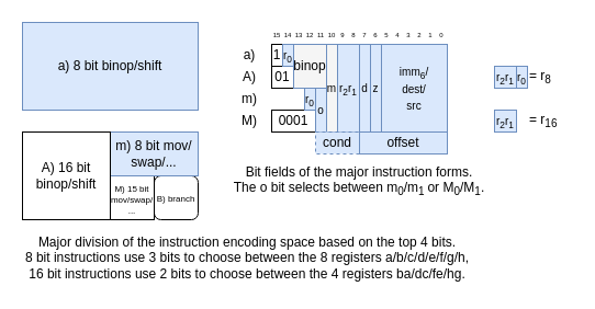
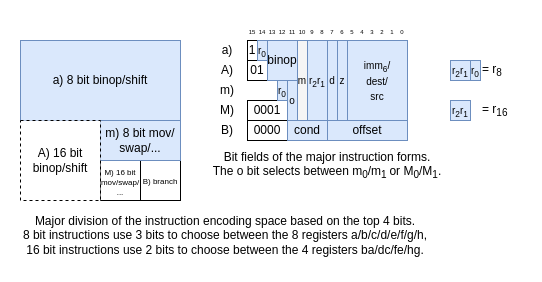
  <mxCell id="0" />
  <mxCell id="1" parent="0" />
- <mxCell id="2" value="a) 8 bit binop/shift" style="rounded=0;whiteSpace=wrap;html=1;fillColor=#dae8fc;strokeColor=#6c8ebf;" vertex="1" parent="1"><mxGeometry x="20" y="20" width="160" height="80" as="geometry" /></mxCell>
- <mxCell id="3" value="&lt;font style=&quot;font-size: 8px;&quot;&gt;B) branch&lt;/font&gt;" style="whiteSpace=wrap;html=1;rounded=1;" vertex="1" parent="1"><mxGeometry x="140" y="160" width="40" height="40" as="geometry" /></mxCell>
+ <mxCell id="2" value="a) 8 bit binop/shift" style="rounded=0;whiteSpace=wrap;html=1;fillColor=#dae8fc;strokeColor=#6c8ebf;" vertex="1" parent="1"><mxGeometry x="20" y="40" width="160" height="80" as="geometry" /></mxCell>
+ <mxCell id="3" value="&lt;font style=&quot;font-size: 8px;&quot;&gt;B) branch&lt;/font&gt;" style="rounded=0;whiteSpace=wrap;html=1;" vertex="1" parent="1"><mxGeometry x="140" y="160" width="40" height="40" as="geometry" /></mxCell>
  <mxCell id="4" style="edgeStyle=orthogonalEdgeStyle;rounded=0;orthogonalLoop=1;jettySize=auto;html=1;exitX=0.5;exitY=1;exitDx=0;exitDy=0;" edge="1" parent="1" source="2" target="2"><mxGeometry relative="1" as="geometry" /></mxCell>
- <mxCell id="5" value="&lt;font style=&quot;font-size: 8px;&quot;&gt;M) 15 bit&lt;/font&gt;&lt;div style=&quot;font-size: 8px;&quot;&gt;&lt;font style=&quot;font-size: 8px;&quot;&gt;mov/swap/&lt;/font&gt;&lt;/div&gt;&lt;div style=&quot;font-size: 8px;&quot;&gt;&lt;font style=&quot;font-size: 8px;&quot;&gt;...&lt;/font&gt;&lt;/div&gt;" style="rounded=0;whiteSpace=wrap;html=1;" vertex="1" parent="1"><mxGeometry x="100" y="160" width="40" height="40" as="geometry" /></mxCell>
+ <mxCell id="5" value="&lt;font style=&quot;font-size: 8px;&quot;&gt;M) 16 bit&lt;/font&gt;&lt;div style=&quot;font-size: 8px;&quot;&gt;&lt;font style=&quot;font-size: 8px;&quot;&gt;mov/swap/&lt;/font&gt;&lt;/div&gt;&lt;div style=&quot;font-size: 8px;&quot;&gt;&lt;font style=&quot;font-size: 8px;&quot;&gt;...&lt;/font&gt;&lt;/div&gt;" style="rounded=0;whiteSpace=wrap;html=1;" vertex="1" parent="1"><mxGeometry x="100" y="160" width="40" height="40" as="geometry" /></mxCell>
  <mxCell id="6" value="m) 8 bit mov/ swap/..." style="rounded=0;whiteSpace=wrap;html=1;fillColor=#dae8fc;strokeColor=#6c8ebf;" vertex="1" parent="1"><mxGeometry x="100" y="120" width="80" height="40" as="geometry" /></mxCell>
- <mxCell id="7" value="A) 16 bit binop/shift" style="rounded=0;whiteSpace=wrap;html=1;" vertex="1" parent="1"><mxGeometry x="20" y="120" width="80" height="80" as="geometry" /></mxCell>
+ <mxCell id="7" value="A) 16 bit binop/shift" style="rounded=0;whiteSpace=wrap;html=1;dashed=1;" vertex="1" parent="1"><mxGeometry x="20" y="120" width="80" height="80" as="geometry" /></mxCell>
  <mxCell id="8" value="Major division of the instruction encoding space based on the top 4 bits.&lt;div&gt;8 bit instructions use 3 bits to choose between the 8 registers a/b/c/d/e/f/g/h,&lt;/div&gt;&lt;div&gt;16 bit instructions use 2 bits to choose between the 4 registers ba/dc/fe/hg.&lt;/div&gt;" style="text;html=1;align=center;verticalAlign=middle;whiteSpace=wrap;rounded=0;" vertex="1" parent="1"><mxGeometry x="20" y="210" width="410" height="50" as="geometry" /></mxCell>
  <mxCell id="9" value="1" style="rounded=0;whiteSpace=wrap;html=1;" vertex="1" parent="1"><mxGeometry x="247" y="40" width="10" height="20" as="geometry" /></mxCell>
  <mxCell id="10" value="01" style="rounded=0;whiteSpace=wrap;html=1;" vertex="1" parent="1"><mxGeometry x="247" y="60" width="20" height="20" as="geometry" /></mxCell>
  <mxCell id="11" value="000&lt;span style=&quot;background-color: initial;&quot;&gt;1&lt;/span&gt;" style="rounded=0;whiteSpace=wrap;html=1;" vertex="1" parent="1"><mxGeometry x="247" y="100" width="40" height="20" as="geometry" /></mxCell>
+ <mxCell id="12" value="000&lt;span style=&quot;background-color: initial;&quot;&gt;0&lt;/span&gt;" style="rounded=0;whiteSpace=wrap;html=1;" vertex="1" parent="1"><mxGeometry x="247" y="120" width="40" height="20" as="geometry" /></mxCell>
  <mxCell id="13" value="&lt;font style=&quot;font-size: 10px;&quot;&gt;r&lt;sub&gt;0&lt;/sub&gt;&lt;/font&gt;" style="rounded=0;whiteSpace=wrap;html=1;fillColor=#dae8fc;strokeColor=#6c8ebf;" vertex="1" parent="1"><mxGeometry x="257" y="40" width="10" height="20" as="geometry" /></mxCell>
- <mxCell id="14" value="binop" style="rounded=0;whiteSpace=wrap;html=1;fillColor=#f5f5f5;strokeColor=#6c8ebf;" vertex="1" parent="1"><mxGeometry x="267" y="40" width="30" height="40" as="geometry" /></mxCell>
+ <mxCell id="14" value="binop" style="rounded=0;whiteSpace=wrap;html=1;fillColor=#dae8fc;strokeColor=#6c8ebf;" vertex="1" parent="1"><mxGeometry x="267" y="40" width="30" height="40" as="geometry" /></mxCell>
  <mxCell id="15" value="&lt;font style=&quot;font-size: 10px;&quot;&gt;m&lt;/font&gt;" style="rounded=0;whiteSpace=wrap;html=1;fillColor=#f5f5f5;strokeColor=#6c8ebf;" vertex="1" parent="1"><mxGeometry x="297" y="40" width="10" height="80" as="geometry" /></mxCell>
  <mxCell id="16" value="&lt;font style=&quot;font-size: 10px;&quot;&gt;r&lt;sub&gt;0&lt;/sub&gt;&lt;/font&gt;" style="rounded=0;whiteSpace=wrap;html=1;fillColor=#dae8fc;strokeColor=#6c8ebf;" vertex="1" parent="1"><mxGeometry x="277" y="80" width="10" height="20" as="geometry" /></mxCell>
  <mxCell id="17" value="&lt;span style=&quot;font-size: 10px;&quot;&gt;o&lt;/span&gt;" style="rounded=0;whiteSpace=wrap;html=1;fillColor=#dae8fc;strokeColor=#6c8ebf;" vertex="1" parent="1"><mxGeometry x="287" y="80" width="10" height="40" as="geometry" /></mxCell>
  <mxCell id="18" value="&lt;font style=&quot;font-size: 10px;&quot;&gt;r&lt;sub&gt;2&lt;/sub&gt;r&lt;sub&gt;1&lt;/sub&gt;&lt;/font&gt;" style="rounded=0;whiteSpace=wrap;html=1;fillColor=#dae8fc;strokeColor=#6c8ebf;" vertex="1" parent="1"><mxGeometry x="307" y="40" width="20" height="80" as="geometry" /></mxCell>
  <mxCell id="19" value="&lt;font style=&quot;font-size: 10px;&quot;&gt;d&lt;/font&gt;" style="rounded=0;whiteSpace=wrap;html=1;fillColor=#dae8fc;strokeColor=#6c8ebf;" vertex="1" parent="1"><mxGeometry x="327" y="40" width="10" height="80" as="geometry" /></mxCell>
  <mxCell id="20" value="&lt;span style=&quot;font-size: 10px;&quot;&gt;z&lt;/span&gt;" style="rounded=0;whiteSpace=wrap;html=1;fillColor=#dae8fc;strokeColor=#6c8ebf;" vertex="1" parent="1"><mxGeometry x="337" y="40" width="10" height="80" as="geometry" /></mxCell>
  <mxCell id="21" value="&lt;span style=&quot;font-size: 10px;&quot;&gt;imm&lt;sub&gt;6&lt;/sub&gt;/&lt;/span&gt;&lt;div&gt;&lt;span style=&quot;font-size: 10px;&quot;&gt;dest/&lt;/span&gt;&lt;/div&gt;&lt;div&gt;&lt;span style=&quot;font-size: 10px;&quot;&gt;src&lt;/span&gt;&lt;/div&gt;" style="rounded=0;whiteSpace=wrap;html=1;fillColor=#dae8fc;strokeColor=#6c8ebf;" vertex="1" parent="1"><mxGeometry x="347" y="40" width="60" height="80" as="geometry" /></mxCell>
- <mxCell id="22" value="cond" style="rounded=0;whiteSpace=wrap;html=1;fillColor=#dae8fc;strokeColor=#6c8ebf;dashed=1;" vertex="1" parent="1"><mxGeometry x="287" y="120" width="40" height="20" as="geometry" /></mxCell>
+ <mxCell id="22" value="cond" style="rounded=0;whiteSpace=wrap;html=1;fillColor=#dae8fc;strokeColor=#6c8ebf;" vertex="1" parent="1"><mxGeometry x="287" y="120" width="40" height="20" as="geometry" /></mxCell>
  <mxCell id="23" value="offset" style="rounded=0;whiteSpace=wrap;html=1;fillColor=#dae8fc;strokeColor=#6c8ebf;" vertex="1" parent="1"><mxGeometry x="327" y="120" width="80" height="20" as="geometry" /></mxCell>
  <mxCell id="24" value="&lt;font style=&quot;font-size: 6px;&quot;&gt;15&lt;/font&gt;" style="text;html=1;align=center;verticalAlign=middle;whiteSpace=wrap;rounded=0;" vertex="1" parent="1"><mxGeometry x="247" y="20" width="10" height="20" as="geometry" /></mxCell>
  <mxCell id="25" value="&lt;span style=&quot;font-size: 6px;&quot;&gt;14&lt;/span&gt;" style="text;html=1;align=center;verticalAlign=middle;whiteSpace=wrap;rounded=0;" vertex="1" parent="1"><mxGeometry x="257" y="20" width="10" height="20" as="geometry" /></mxCell>
  <mxCell id="26" value="&lt;font style=&quot;font-size: 6px;&quot;&gt;13&lt;/font&gt;" style="text;html=1;align=center;verticalAlign=middle;whiteSpace=wrap;rounded=0;" vertex="1" parent="1"><mxGeometry x="267" y="20" width="10" height="20" as="geometry" /></mxCell>
  <mxCell id="27" value="&lt;span style=&quot;font-size: 6px;&quot;&gt;12&lt;/span&gt;" style="text;html=1;align=center;verticalAlign=middle;whiteSpace=wrap;rounded=0;" vertex="1" parent="1"><mxGeometry x="277" y="20" width="10" height="20" as="geometry" /></mxCell>
  <mxCell id="28" value="&lt;font style=&quot;font-size: 6px;&quot;&gt;11&lt;/font&gt;" style="text;html=1;align=center;verticalAlign=middle;whiteSpace=wrap;rounded=0;" vertex="1" parent="1"><mxGeometry x="287" y="20" width="10" height="20" as="geometry" /></mxCell>
  <mxCell id="29" value="&lt;span style=&quot;font-size: 6px;&quot;&gt;10&lt;/span&gt;" style="text;html=1;align=center;verticalAlign=middle;whiteSpace=wrap;rounded=0;" vertex="1" parent="1"><mxGeometry x="297" y="20" width="10" height="20" as="geometry" /></mxCell>
  <mxCell id="30" value="&lt;font style=&quot;font-size: 6px;&quot;&gt;9&lt;/font&gt;" style="text;html=1;align=center;verticalAlign=middle;whiteSpace=wrap;rounded=0;" vertex="1" parent="1"><mxGeometry x="307" y="20" width="10" height="20" as="geometry" /></mxCell>
  <mxCell id="31" value="&lt;span style=&quot;font-size: 6px;&quot;&gt;8&lt;/span&gt;" style="text;html=1;align=center;verticalAlign=middle;whiteSpace=wrap;rounded=0;" vertex="1" parent="1"><mxGeometry x="317" y="20" width="10" height="20" as="geometry" /></mxCell>
  <mxCell id="32" value="&lt;font style=&quot;font-size: 6px;&quot;&gt;7&lt;/font&gt;" style="text;html=1;align=center;verticalAlign=middle;whiteSpace=wrap;rounded=0;" vertex="1" parent="1"><mxGeometry x="327" y="20" width="10" height="20" as="geometry" /></mxCell>
  <mxCell id="33" value="&lt;span style=&quot;font-size: 6px;&quot;&gt;6&lt;/span&gt;" style="text;html=1;align=center;verticalAlign=middle;whiteSpace=wrap;rounded=0;" vertex="1" parent="1"><mxGeometry x="337" y="20" width="10" height="20" as="geometry" /></mxCell>
  <mxCell id="34" value="&lt;font style=&quot;font-size: 6px;&quot;&gt;5&lt;/font&gt;" style="text;html=1;align=center;verticalAlign=middle;whiteSpace=wrap;rounded=0;" vertex="1" parent="1"><mxGeometry x="347" y="20" width="10" height="20" as="geometry" /></mxCell>
  <mxCell id="35" value="&lt;span style=&quot;font-size: 6px;&quot;&gt;4&lt;/span&gt;" style="text;html=1;align=center;verticalAlign=middle;whiteSpace=wrap;rounded=0;" vertex="1" parent="1"><mxGeometry x="357" y="20" width="10" height="20" as="geometry" /></mxCell>
  <mxCell id="36" value="&lt;font style=&quot;font-size: 6px;&quot;&gt;3&lt;/font&gt;" style="text;html=1;align=center;verticalAlign=middle;whiteSpace=wrap;rounded=0;" vertex="1" parent="1"><mxGeometry x="367" y="20" width="10" height="20" as="geometry" /></mxCell>
  <mxCell id="37" value="&lt;span style=&quot;font-size: 6px;&quot;&gt;2&lt;/span&gt;" style="text;html=1;align=center;verticalAlign=middle;whiteSpace=wrap;rounded=0;" vertex="1" parent="1"><mxGeometry x="377" y="20" width="10" height="20" as="geometry" /></mxCell>
  <mxCell id="38" value="&lt;font style=&quot;font-size: 6px;&quot;&gt;1&lt;/font&gt;" style="text;html=1;align=center;verticalAlign=middle;whiteSpace=wrap;rounded=0;" vertex="1" parent="1"><mxGeometry x="387" y="20" width="10" height="20" as="geometry" /></mxCell>
  <mxCell id="39" value="&lt;span style=&quot;font-size: 6px;&quot;&gt;0&lt;/span&gt;" style="text;html=1;align=center;verticalAlign=middle;whiteSpace=wrap;rounded=0;" vertex="1" parent="1"><mxGeometry x="397" y="20" width="10" height="20" as="geometry" /></mxCell>
  <mxCell id="40" value="a)" style="text;html=1;align=center;verticalAlign=middle;whiteSpace=wrap;rounded=0;" vertex="1" parent="1"><mxGeometry x="217" y="40" width="20" height="20" as="geometry" /></mxCell>
  <mxCell id="41" value="A)" style="text;html=1;align=center;verticalAlign=middle;whiteSpace=wrap;rounded=0;" vertex="1" parent="1"><mxGeometry x="217" y="60" width="20" height="20" as="geometry" /></mxCell>
  <mxCell id="42" value="m)" style="text;html=1;align=center;verticalAlign=middle;whiteSpace=wrap;rounded=0;" vertex="1" parent="1"><mxGeometry x="217" y="80" width="20" height="20" as="geometry" /></mxCell>
  <mxCell id="43" value="M)" style="text;html=1;align=center;verticalAlign=middle;whiteSpace=wrap;rounded=0;" vertex="1" parent="1"><mxGeometry x="217" y="100" width="20" height="20" as="geometry" /></mxCell>
+ <mxCell id="44" value="B)" style="text;html=1;align=center;verticalAlign=middle;whiteSpace=wrap;rounded=0;" vertex="1" parent="1"><mxGeometry x="217" y="120" width="20" height="20" as="geometry" /></mxCell>
  <mxCell id="45" value="Bit fields of the major instruction forms.&lt;div&gt;The o bit selects between m&lt;sub&gt;0&lt;/sub&gt;/m&lt;sub&gt;1&amp;nbsp;&lt;/sub&gt;or&amp;nbsp;&lt;span style=&quot;background-color: initial;&quot;&gt;M&lt;/span&gt;&lt;sub style=&quot;background-color: initial;&quot;&gt;0&lt;/sub&gt;&lt;span style=&quot;background-color: initial;&quot;&gt;/M&lt;/span&gt;&lt;sub style=&quot;background-color: initial;&quot;&gt;1&lt;/sub&gt;&lt;span style=&quot;background-color: initial;&quot;&gt;.&lt;/span&gt;&lt;/div&gt;" style="text;html=1;align=center;verticalAlign=middle;whiteSpace=wrap;rounded=0;" vertex="1" parent="1"><mxGeometry x="207" y="150" width="240" height="30" as="geometry" /></mxCell>
  <mxCell id="46" value="= r&lt;sub&gt;8&lt;/sub&gt;" style="text;html=1;align=left;verticalAlign=middle;whiteSpace=wrap;rounded=0;" vertex="1" parent="1"><mxGeometry x="480" y="60" width="40" height="20" as="geometry" /></mxCell>
  <mxCell id="47" value="&lt;font style=&quot;font-size: 10px;&quot;&gt;r&lt;sub&gt;0&lt;/sub&gt;&lt;/font&gt;" style="rounded=0;whiteSpace=wrap;html=1;fillColor=#dae8fc;strokeColor=#6c8ebf;" vertex="1" parent="1"><mxGeometry x="470" y="60" width="10" height="20" as="geometry" /></mxCell>
  <mxCell id="48" value="&lt;font style=&quot;font-size: 10px;&quot;&gt;r&lt;sub&gt;2&lt;/sub&gt;r&lt;sub&gt;1&lt;/sub&gt;&lt;/font&gt;" style="rounded=0;whiteSpace=wrap;html=1;fillColor=#dae8fc;strokeColor=#6c8ebf;" vertex="1" parent="1"><mxGeometry x="450" y="60" width="20" height="20" as="geometry" /></mxCell>
  <mxCell id="49" value="&lt;font style=&quot;font-size: 10px;&quot;&gt;r&lt;sub&gt;2&lt;/sub&gt;r&lt;sub&gt;1&lt;/sub&gt;&lt;/font&gt;" style="rounded=0;whiteSpace=wrap;html=1;fillColor=#dae8fc;strokeColor=#6c8ebf;" vertex="1" parent="1"><mxGeometry x="450" y="100" width="20" height="20" as="geometry" /></mxCell>
  <mxCell id="50" value="= r&lt;sub&gt;16&lt;/sub&gt;" style="text;html=1;align=left;verticalAlign=middle;whiteSpace=wrap;rounded=0;" vertex="1" parent="1"><mxGeometry x="480" y="100" width="40" height="20" as="geometry" /></mxCell>
